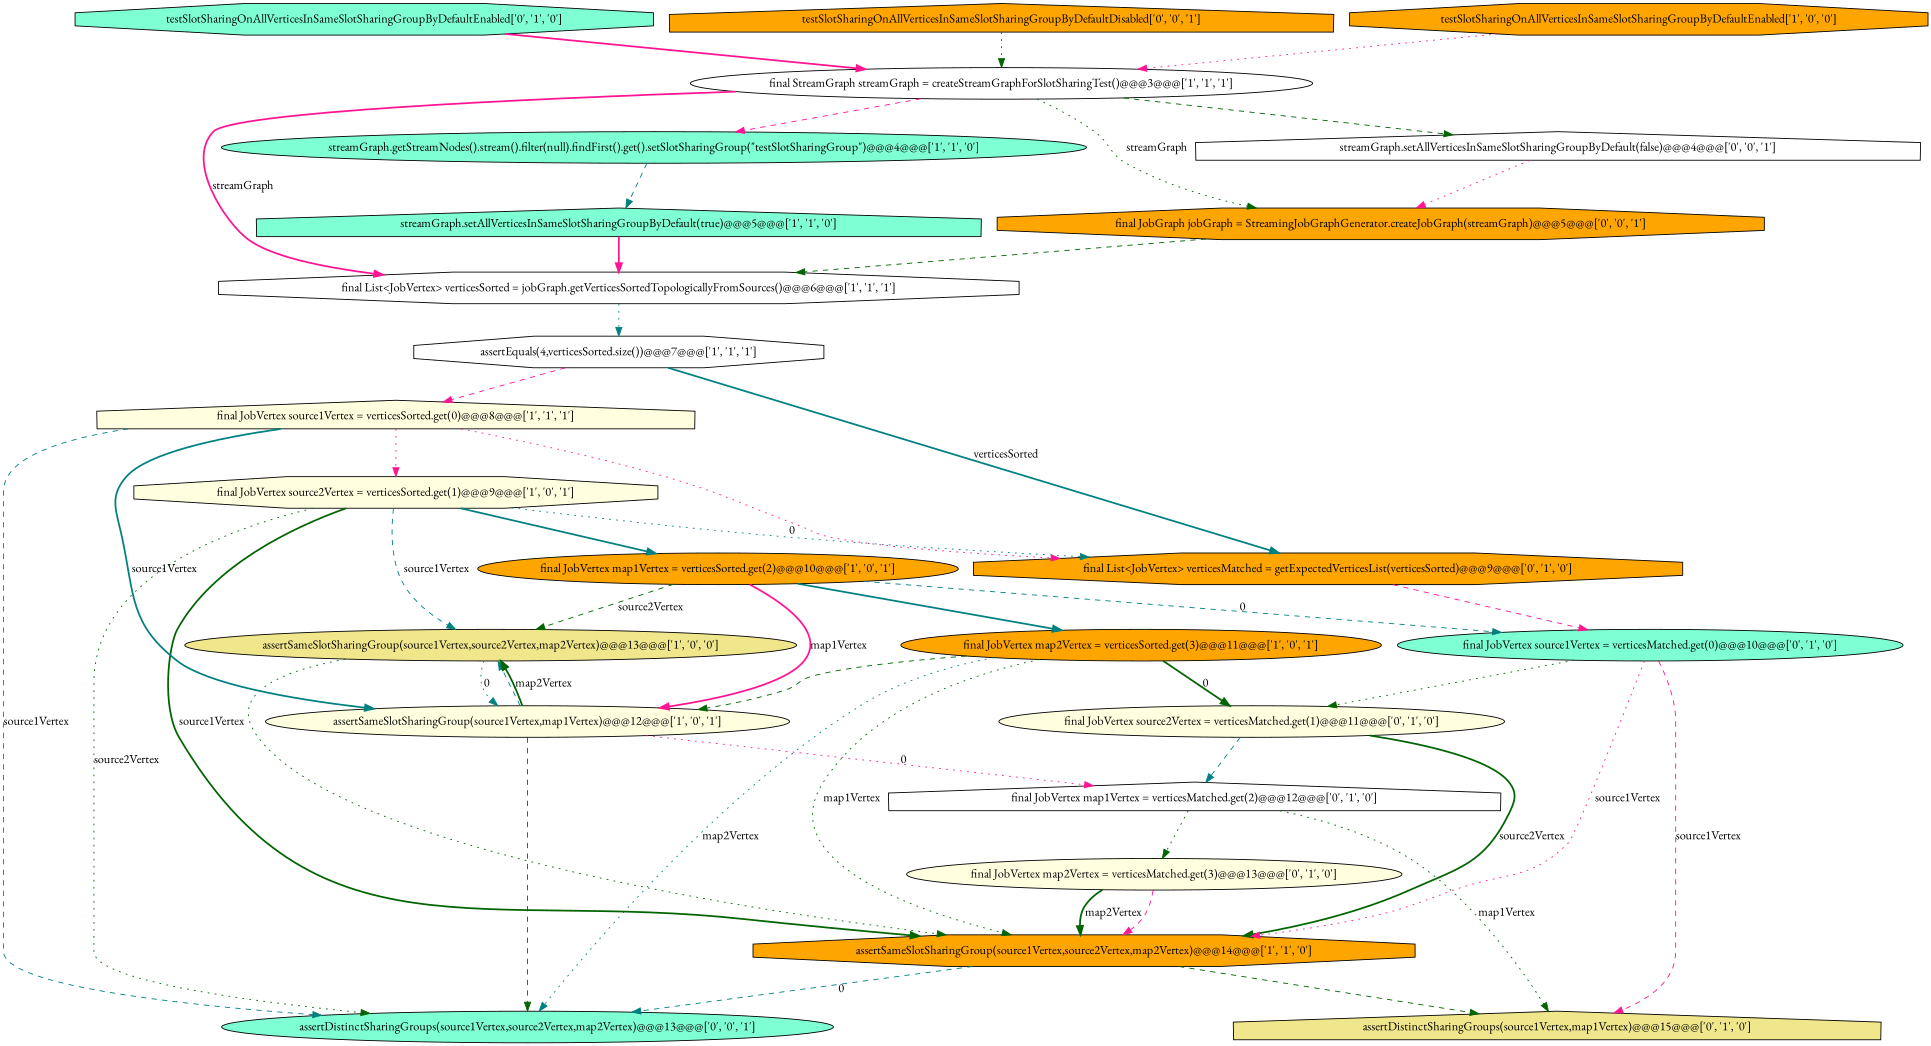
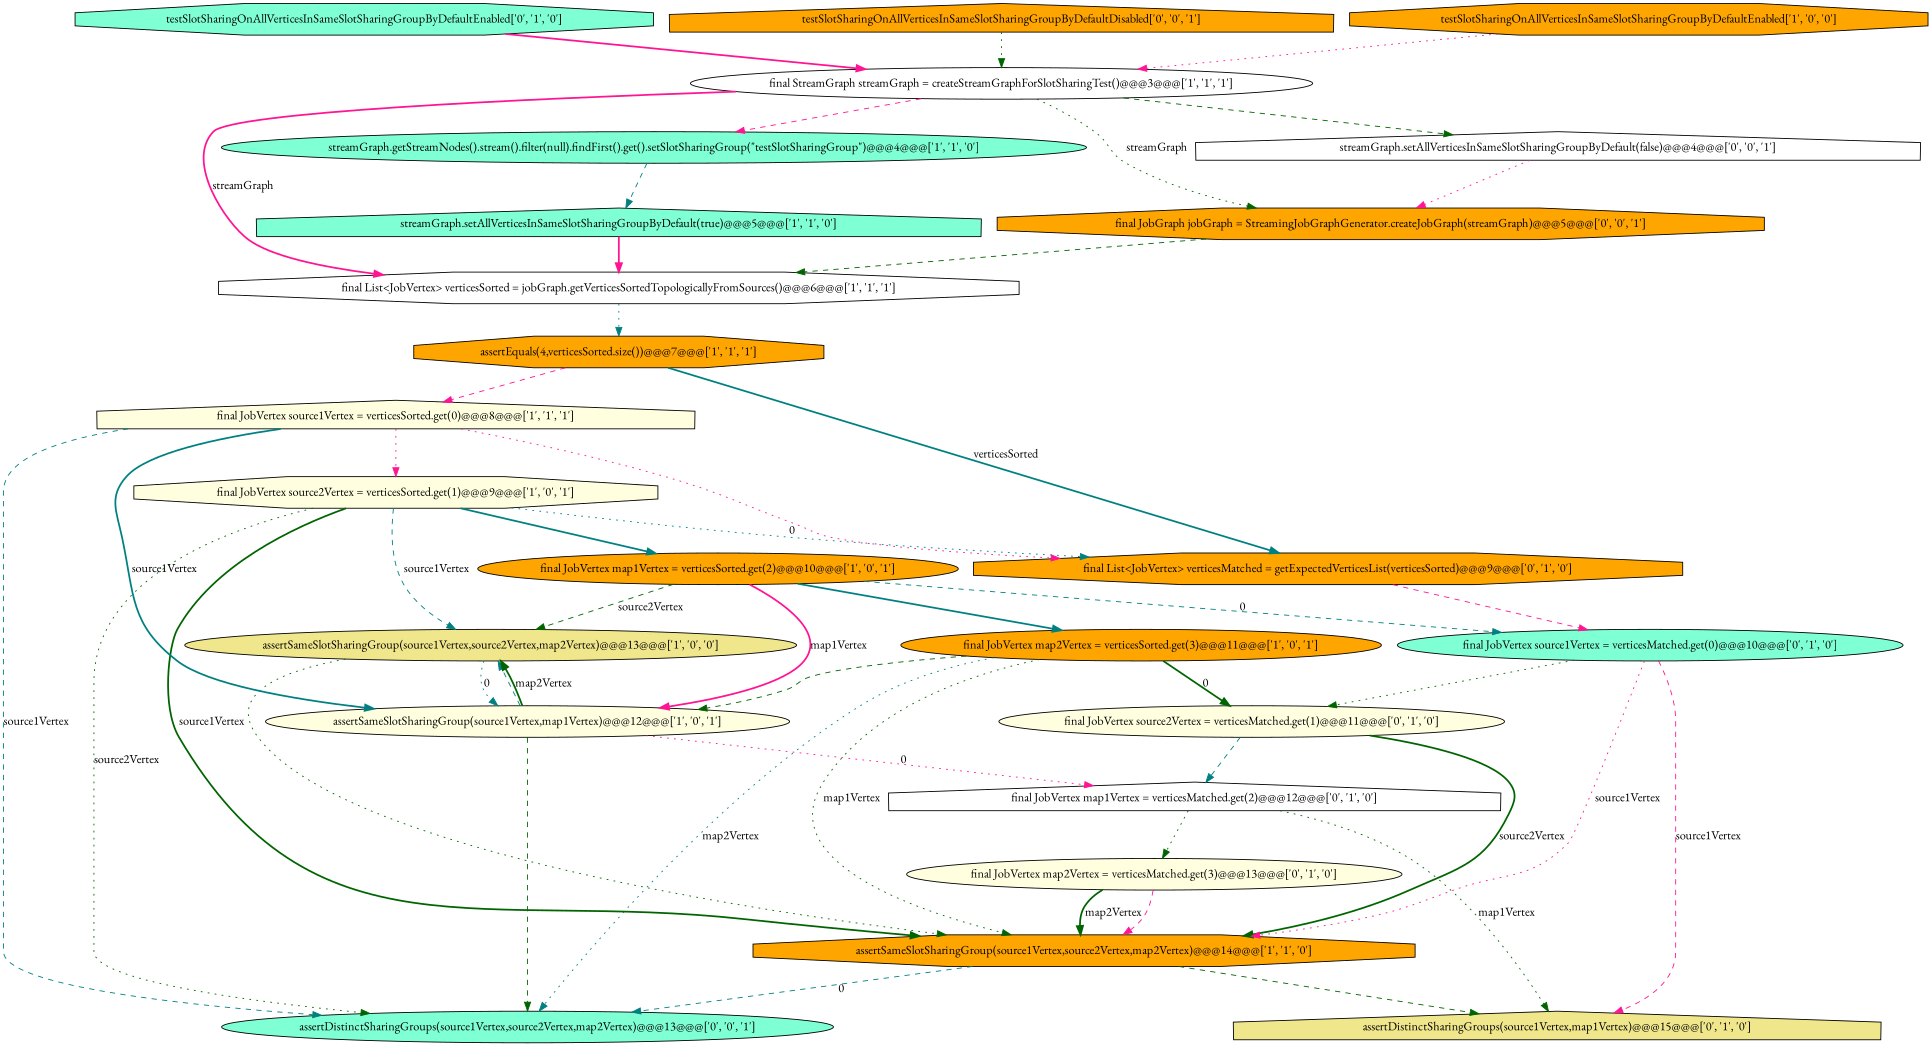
  digraph {
    fontname="EB Garamond"
    node [fillcolor=orange shape=ellipse style=filled fontname="EB Garamond"]
    edge [style=dotted color=darkgreen fontname="EB Garamond"]
    n1 [fillcolor=khaki label="assertSameSlotSharingGroup(source1Vertex,source2Vertex,map2Vertex)@@@13@@@['1', '0', '0']"]
    n2 [fillcolor=lightyellow label="assertSameSlotSharingGroup(source1Vertex,map1Vertex)@@@12@@@['1', '0', '1']"]
    n3 [label="assertSameSlotSharingGroup(source1Vertex,source2Vertex,map2Vertex)@@@14@@@['1', '1', '0']" shape=octagon]
    n4 [label="final JobVertex map2Vertex = verticesSorted.get(3)@@@11@@@['1', '0', '1']"]
    n5 [fillcolor=aquamarine label="assertDistinctSharingGroups(source1Vertex,source2Vertex,map2Vertex)@@@13@@@['0', '0', '1']"]
    n6 [fillcolor=lightyellow label="final JobVertex source2Vertex = verticesMatched.get(1)@@@11@@@['0', '1', '0']"]
    n7 [fillcolor=aquamarine label="testSlotSharingOnAllVerticesInSameSlotSharingGroupByDefaultEnabled['0', '1', '0']" shape=octagon]
    n8 [fillcolor=white label="final StreamGraph streamGraph = createStreamGraphForSlotSharingTest()@@@3@@@['1', '1', '1']"]
    n9 [fillcolor=white label="final List<JobVertex> verticesSorted = jobGraph.getVerticesSortedTopologicallyFromSources()@@@6@@@['1', '1', '1']" shape=octagon]
-   n10 [fillcolor=white label="assertEquals(4,verticesSorted.size())@@@7@@@['1', '1', '1']" shape=octagon]
+   n10 [label="assertEquals(4,verticesSorted.size())@@@7@@@['1', '1', '1']" shape=octagon]
    n11 [fillcolor=lightyellow label="final JobVertex source2Vertex = verticesSorted.get(1)@@@9@@@['1', '0', '1']" shape=octagon]
    n12 [label="final List<JobVertex> verticesMatched = getExpectedVerticesList(verticesSorted)@@@9@@@['0', '1', '0']" shape=octagon]
    n13 [label="final JobVertex map1Vertex = verticesSorted.get(2)@@@10@@@['1', '0', '1']"]
    n14 [fillcolor=aquamarine label="final JobVertex source1Vertex = verticesMatched.get(0)@@@10@@@['0', '1', '0']"]
    n15 [fillcolor=khaki label="assertDistinctSharingGroups(source1Vertex,map1Vertex)@@@15@@@['0', '1', '0']" shape=house]
    n16 [fillcolor=white label="final JobVertex map1Vertex = verticesMatched.get(2)@@@12@@@['0', '1', '0']" shape=house]
    n17 [fillcolor=lightyellow label="final JobVertex map2Vertex = verticesMatched.get(3)@@@13@@@['0', '1', '0']"]
    n18 [fillcolor=aquamarine label="streamGraph.setAllVerticesInSameSlotSharingGroupByDefault(true)@@@5@@@['1', '1', '0']" shape=house]
    n19 [label="testSlotSharingOnAllVerticesInSameSlotSharingGroupByDefaultDisabled['0', '0', '1']" shape=house]
    n20 [fillcolor=lightyellow label="final JobVertex source1Vertex = verticesSorted.get(0)@@@8@@@['1', '1', '1']" shape=house]
    n21 [label="testSlotSharingOnAllVerticesInSameSlotSharingGroupByDefaultEnabled['1', '0', '0']" shape=octagon]
    n22 [fillcolor=aquamarine label="streamGraph.getStreamNodes().stream().filter(null).findFirst().get().setSlotSharingGroup(\"testSlotSharingGroup\")@@@4@@@['1', '1', '0']"]
    n23 [fillcolor=white label="streamGraph.setAllVerticesInSameSlotSharingGroupByDefault(false)@@@4@@@['0', '0', '1']" shape=house]
    n24 [label="final JobGraph jobGraph = StreamingJobGraphGenerator.createJobGraph(streamGraph)@@@5@@@['0', '0', '1']" shape=octagon]
    n1 -> n2 [label=0 color=teal]
    n1 -> n3
    n2 -> n1 [style=dashed color=teal]
    n2 -> n1 [label=map2Vertex style=bold]
    n2 -> n5 [style=dashed]
    n2 -> n16 [label=0 color=deeppink]
    n3 -> n5 [label=0 style=dashed color=teal]
    n3 -> n15 [style=dashed]
    n4 -> n2 [style=dashed]
    n4 -> n3 [label=map1Vertex]
    n4 -> n5 [label=map2Vertex color=teal]
    n4 -> n6 [label=0 style=bold]
    n6 -> n3 [label=source2Vertex style=bold]
    n6 -> n16 [style=dashed color=teal]
    n7 -> n8 [style=bold color=deeppink]
    n8 -> n9 [label=streamGraph style=bold color=deeppink]
    n8 -> n22 [style=dashed color=deeppink]
    n8 -> n23 [style=dashed]
    n8 -> n24 [label=streamGraph]
    n9 -> n10 [color=teal]
    n10 -> n12 [label=verticesSorted style=bold color=teal]
    n10 -> n20 [style=dashed color=deeppink]
    n11 -> n1 [label=source1Vertex style=dashed color=teal]
    n11 -> n3 [label=source1Vertex style=bold]
    n11 -> n5 [label=source2Vertex]
    n11 -> n12 [label=0 color=teal]
    n11 -> n13 [style=bold color=teal]
    n12 -> n14 [style=dashed color=deeppink]
    n13 -> n1 [label=source2Vertex style=dashed]
    n13 -> n2 [label=map1Vertex style=bold color=deeppink]
    n13 -> n4 [style=bold color=teal]
    n13 -> n14 [label=0 style=dashed color=teal]
    n14 -> n3 [label=source1Vertex color=deeppink]
    n14 -> n6
    n14 -> n15 [label=source1Vertex style=dashed color=deeppink]
    n16 -> n15 [label=map1Vertex]
    n16 -> n17
    n17 -> n3 [label=map2Vertex style=bold]
    n17 -> n3 [style=dashed color=deeppink]
    n18 -> n9 [style=bold color=deeppink]
    n19 -> n8
    n20 -> n2 [label=source1Vertex style=bold color=teal]
    n20 -> n5 [label=source1Vertex style=dashed color=teal]
    n20 -> n11 [color=deeppink]
    n20 -> n12 [color=deeppink]
    n21 -> n8 [color=deeppink]
    n22 -> n18 [style=dashed color=teal]
    n23 -> n24 [color=deeppink]
    n24 -> n9 [style=dashed]
  }
